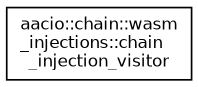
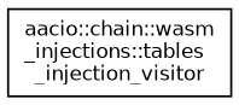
  digraph {
    rankdir=LR
-   n1 [color=black fillcolor=white fontname=Helvetica fontsize=10 height=0.2 label="aacio::chain::wasm\l_injections::chain\l_injection_visitor" shape=record style=filled width=0.4]
+   n1 [color=black fillcolor=white fontname=Helvetica fontsize=10 height=0.2 label="aacio::chain::wasm\l_injections::tables\l_injection_visitor" shape=record style=filled width=0.4]
  }
